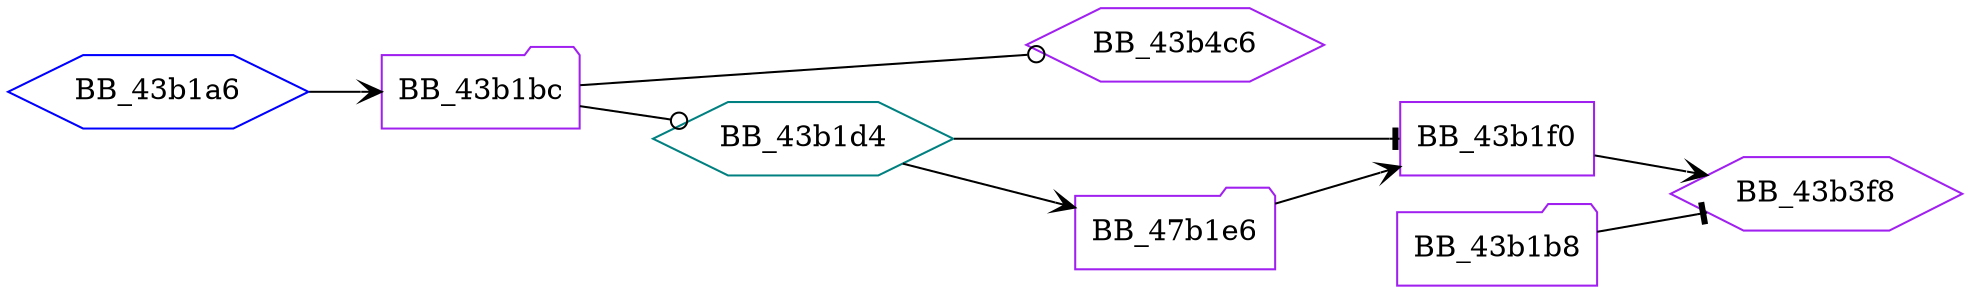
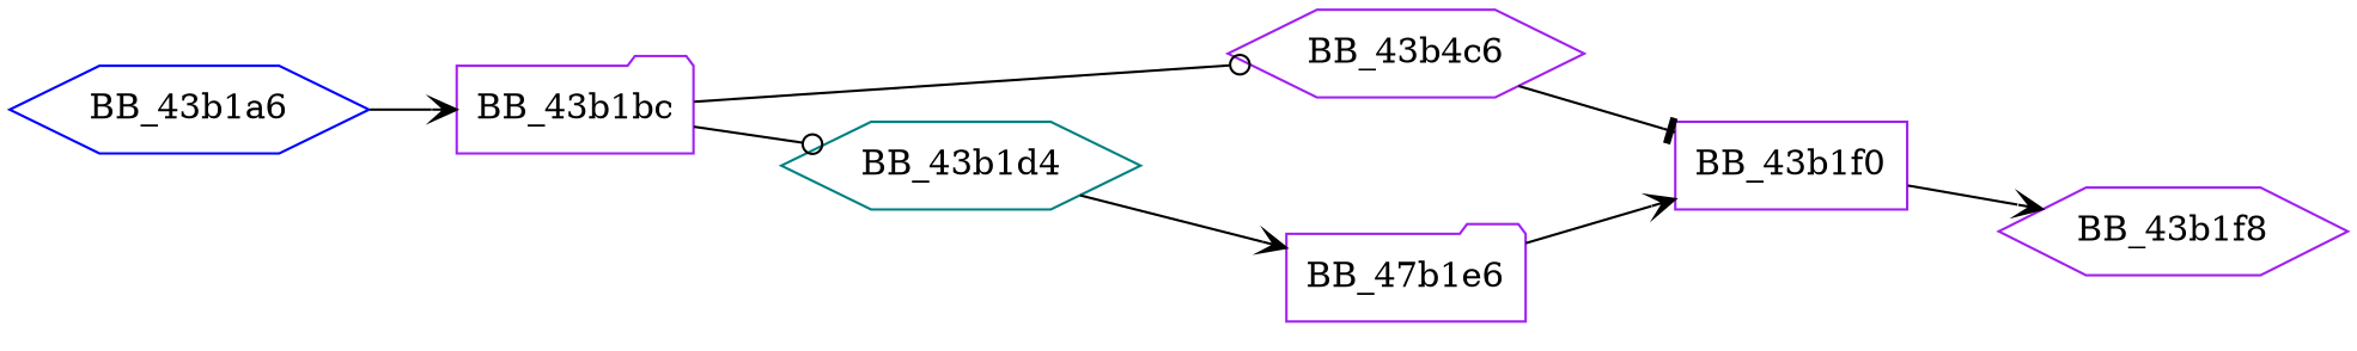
  digraph {
    rankdir=LR
    node [color=purple shape=hexagon]
    edge [arrowhead=vee]
    BB_43b1a6 [color=blue]
    BB_43b1bc [shape=folder]
-   BB_43b1b8 [shape=folder]
-   BB_43b1f8 [label=BB_43b3f8]
+   BB_43b1f8
    n5 [label=BB_43b4c6]
    BB_43b1d4 [color=teal]
    BB_43b1f0 [shape=box]
    n8 [label=BB_47b1e6 shape=folder]
    BB_43b1a6 -> BB_43b1bc
    BB_43b1bc -> n5 [arrowhead=odot]
    BB_43b1bc -> BB_43b1d4 [arrowhead=odot]
-   BB_43b1b8 -> BB_43b1f8 [arrowhead=tee]
-   BB_43b1d4 -> BB_43b1f0 [arrowhead=tee]
+   n5 -> BB_43b1f0 [arrowhead=tee]
    BB_43b1d4 -> n8
    BB_43b1f0 -> BB_43b1f8
    n8 -> BB_43b1f0
  }
